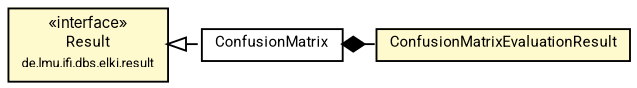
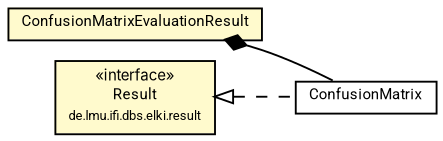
  digraph {
    fontname=Inter
    nodesep=0.15
    rankdir=LR
    ranksep=0.25
    node [fontcolor=black fontname=Inter fontsize=8 margin=0 shape=plaintext]
    edge [color=black dir=back fontname=Inter fontsize=7 labelfontname=Roboto labelfontsize=7]
    n1 [height=0 label=<<table title="de.lmu.ifi.dbs.elki.evaluation.classification.ConfusionMatrixEvaluationResult" border="0" cellborder="1" cellspacing="0" cellpadding="2" bgcolor="lemonChiffon" href="ConfusionMatrixEvaluationResult.html" target="_parent"> 		<tr><td><table border="0" cellspacing="0" cellpadding="1"> 		<tr><td align="center" balign="center"> <font face="Roboto">ConfusionMatrixEvaluationResult</font> </td></tr> 		</table></td></tr> 		</table>> width=0]
    n2 [height=0 label=<<table title="de.lmu.ifi.dbs.elki.evaluation.classification.ConfusionMatrix" border="0" cellborder="1" cellspacing="0" cellpadding="2" href="ConfusionMatrix.html" target="_parent"> 		<tr><td><table border="0" cellspacing="0" cellpadding="1"> 		<tr><td align="center" balign="center"> <font face="Roboto">ConfusionMatrix</font> </td></tr> 		</table></td></tr> 		</table>> width=0]
    n3 [height=0 label=<<table title="de.lmu.ifi.dbs.elki.result.Result" border="0" cellborder="1" cellspacing="0" cellpadding="2" bgcolor="LemonChiffon" href="../../result/Result.html" target="_parent"> 		<tr><td><table border="0" cellspacing="0" cellpadding="1"> 		<tr><td align="center" balign="center"> &#171;interface&#187; </td></tr> 		<tr><td align="center" balign="center"> <font face="Roboto">Result</font> </td></tr> 		<tr><td align="center" balign="center"> <font face="Roboto" point-size="7.0">de.lmu.ifi.dbs.elki.result</font> </td></tr> 		</table></td></tr> 		</table>> width=0]
-   n2 -> n1 [arrowhead=none arrowtail=diamond weight=6]
+   n1 -> n2 [arrowhead=none arrowtail=diamond weight=6]
    n3 -> n2 [arrowtail=empty style=dashed weight=9]
  }
